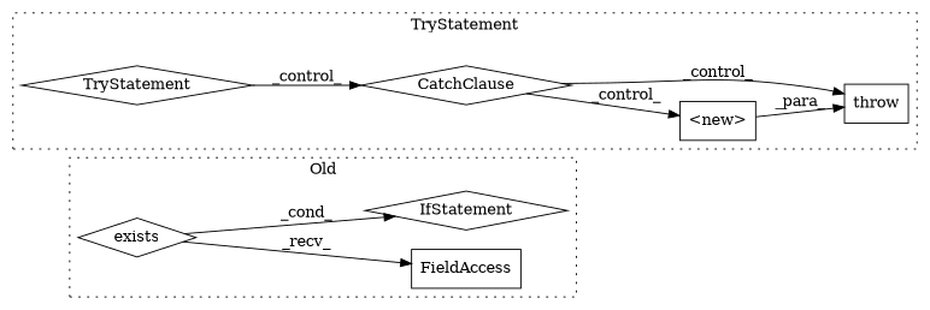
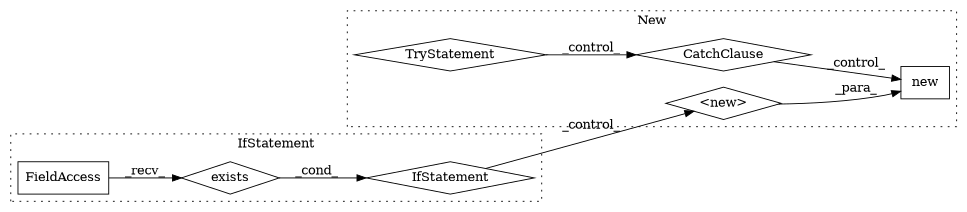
  digraph {
    rankdir=LR
    node [shape=diamond]
    n1 [a=32 l="7,1" label=exists s="4384,4395"]
    n2 [a=22 l=7 label=FieldAccess s=4376 shape=box]
    n3 [a=25 l="4,2" label=IfStatement s="4372,4396"]
-   n4 [a=14 l=17 label="<new>" s=4529 shape=box]
+   n4 [a=14 l=17 label="<new>" s=4529]
    n5 [a=12 l="13,2" label=CatchClause s="4448,4470"]
-   n6 [a=53 l=6 label=throw s=4523 shape=box]
+   n6 [a=53 l=6 label=new s=4523 shape=box]
    n7 [a=54 l=4 label=TryStatement s=4385]
    subgraph cluster_1 {
-     label=Old
+     label=IfStatement
      style=dotted
      n1
      n2
      n3
    }
    subgraph cluster_2 {
-     label=TryStatement
+     label=New
      style=dotted
      n4
      n5
      n6
      n7
    }
    n1 -> n3 [label=_cond_]
-   n1 -> n2 [label=_recv_]
+   n2 -> n1 [label=_recv_]
    n4 -> n6 [label=_para_]
-   n5 -> n4 [label=_control_]
+   n3 -> n4 [label=_control_]
    n5 -> n6 [label=_control_]
    n7 -> n5 [label=_control_]
  }
